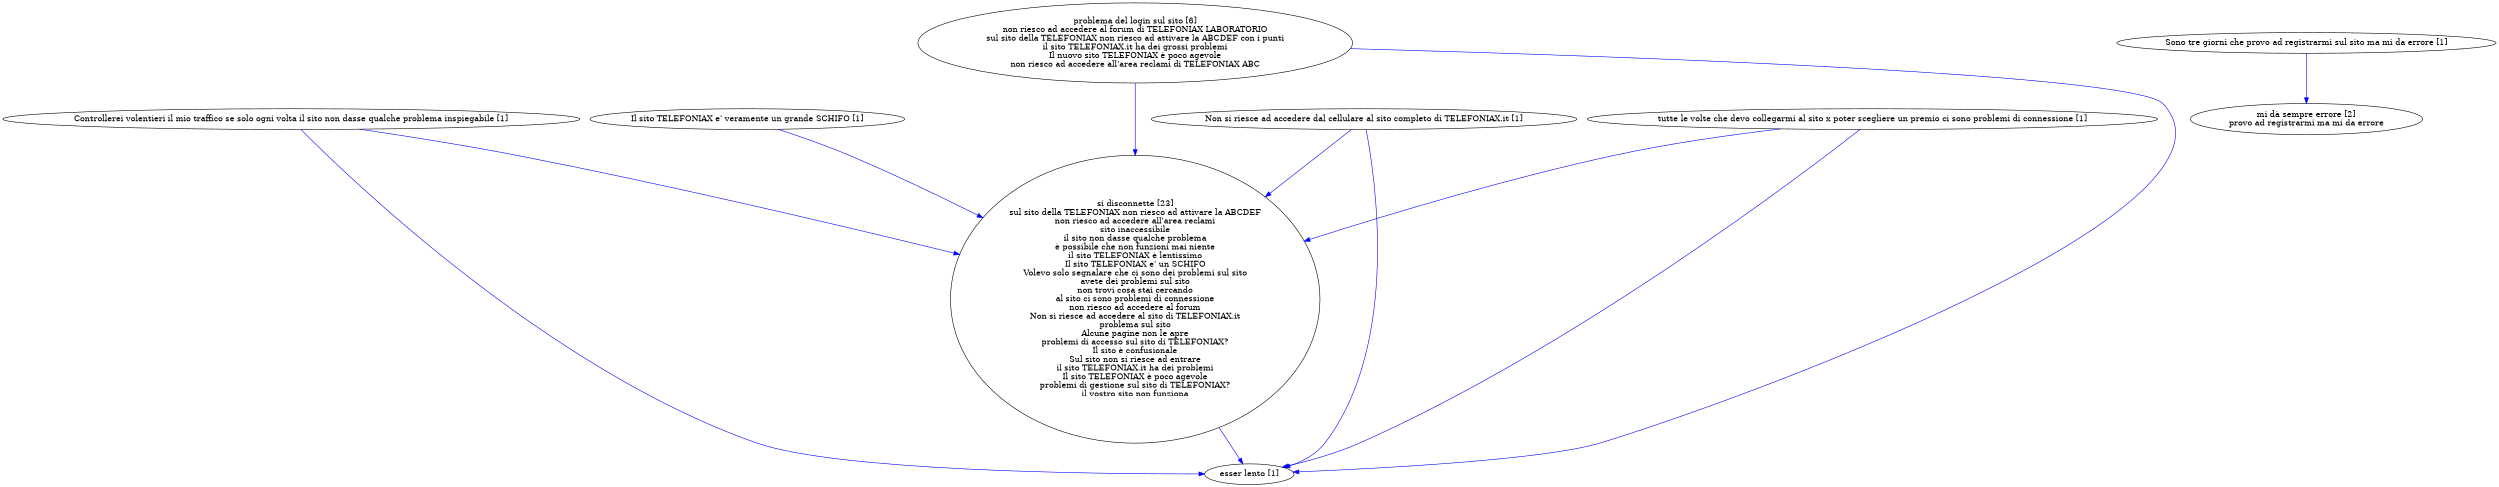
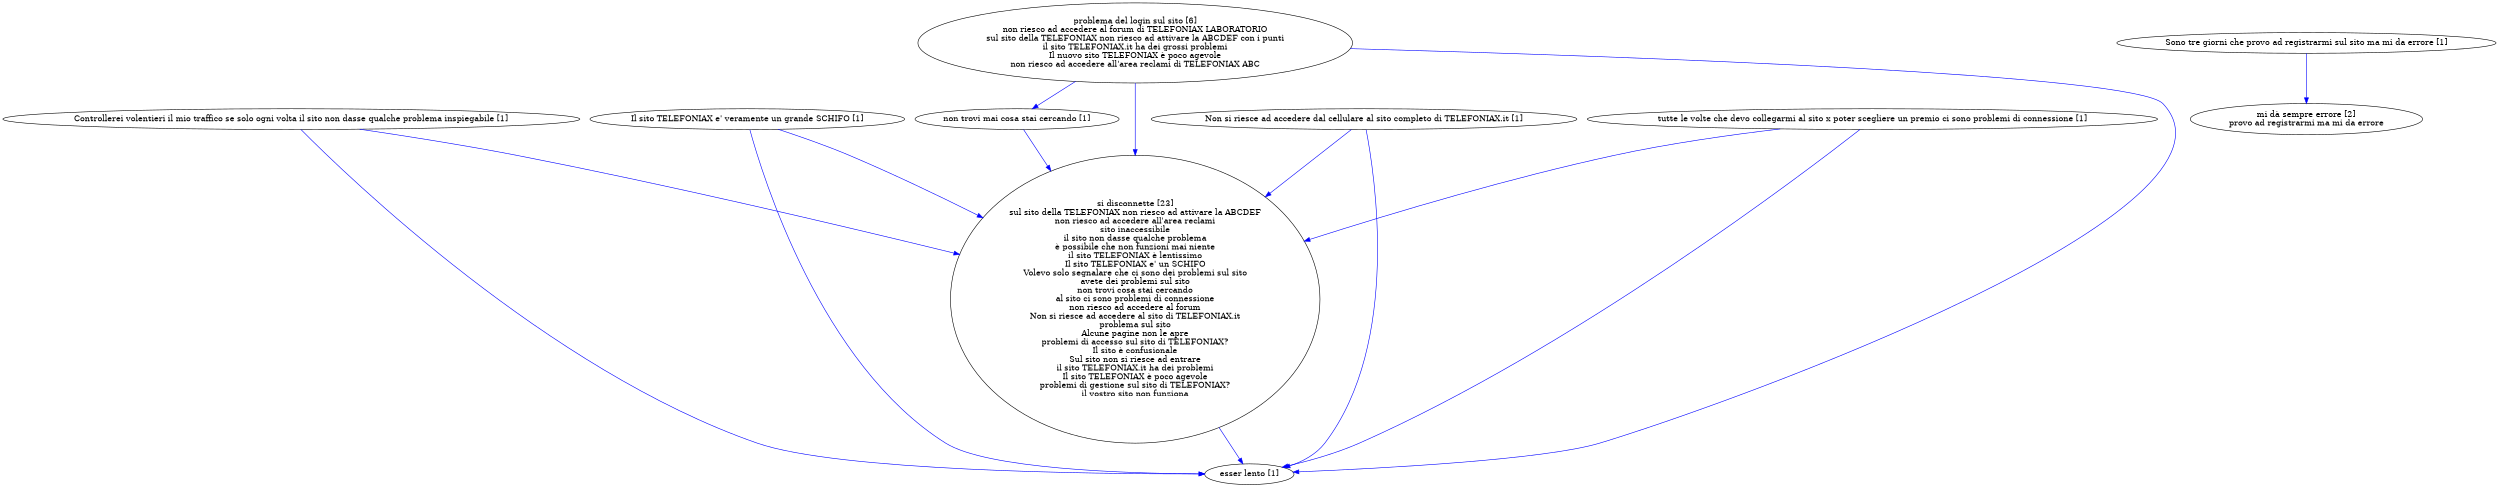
  digraph {
    edge [color=blue]
    "si disconnette [23]\nsul sito della TELEFONIAX non riesco ad attivare la ABCDEF\nnon riesco ad accedere all'area reclami\nsito inaccessibile\nil sito non dasse qualche problema\nè possibile che non funzioni mai niente\nil sito TELEFONIAX è lentissimo\nIl sito TELEFONIAX e' un SCHIFO\nVolevo solo segnalare che ci sono dei problemi sul sito\navete dei problemi sul sito\nnon trovi cosa stai cercando\nal sito ci sono problemi di connessione\nnon riesco ad accedere al forum\nNon si riesce ad accedere al sito di TELEFONIAX.it\nproblema sul sito\nAlcune pagine non le apre\nproblemi di accesso sul sito di TELEFONIAX?\nIl sito è confusionale\nSul sito non si riesce ad entrare\nil sito TELEFONIAX.it ha dei problemi\nIl sito TELEFONIAX è poco agevole\nproblemi di gestione sul sito di TELEFONIAX?\nil vostro sito non funziona"
    "esser lento [1]"
    "problema del login sul sito [6]\nnon riesco ad accedere al forum di TELEFONIAX LABORATORIO\nsul sito della TELEFONIAX non riesco ad attivare la ABCDEF con i punti\nil sito TELEFONIAX.it ha dei grossi problemi\nIl nuovo sito TELEFONIAX è poco agevole\nnon riesco ad accedere all'area reclami di TELEFONIAX ABC"
+   "non trovi mai cosa stai cercando [1]"
    "Controllerei volentieri il mio traffico se solo ogni volta il sito non dasse qualche problema inspiegabile [1]"
    "Il sito TELEFONIAX e' veramente un grande SCHIFO [1]"
    "Non si riesce ad accedere dal cellulare al sito completo di TELEFONIAX.it [1]"
    "Sono tre giorni che provo ad registrarmi sul sito ma mi da errore [1]"
    "mi dà sempre errore [2]\nprovo ad registrarmi ma mi da errore"
    "tutte le volte che devo collegarmi al sito x poter scegliere un premio ci sono problemi di connessione [1]"
    "si disconnette [23]\nsul sito della TELEFONIAX non riesco ad attivare la ABCDEF\nnon riesco ad accedere all'area reclami\nsito inaccessibile\nil sito non dasse qualche problema\nè possibile che non funzioni mai niente\nil sito TELEFONIAX è lentissimo\nIl sito TELEFONIAX e' un SCHIFO\nVolevo solo segnalare che ci sono dei problemi sul sito\navete dei problemi sul sito\nnon trovi cosa stai cercando\nal sito ci sono problemi di connessione\nnon riesco ad accedere al forum\nNon si riesce ad accedere al sito di TELEFONIAX.it\nproblema sul sito\nAlcune pagine non le apre\nproblemi di accesso sul sito di TELEFONIAX?\nIl sito è confusionale\nSul sito non si riesce ad entrare\nil sito TELEFONIAX.it ha dei problemi\nIl sito TELEFONIAX è poco agevole\nproblemi di gestione sul sito di TELEFONIAX?\nil vostro sito non funziona" -> "esser lento [1]"
    "problema del login sul sito [6]\nnon riesco ad accedere al forum di TELEFONIAX LABORATORIO\nsul sito della TELEFONIAX non riesco ad attivare la ABCDEF con i punti\nil sito TELEFONIAX.it ha dei grossi problemi\nIl nuovo sito TELEFONIAX è poco agevole\nnon riesco ad accedere all'area reclami di TELEFONIAX ABC" -> "si disconnette [23]\nsul sito della TELEFONIAX non riesco ad attivare la ABCDEF\nnon riesco ad accedere all'area reclami\nsito inaccessibile\nil sito non dasse qualche problema\nè possibile che non funzioni mai niente\nil sito TELEFONIAX è lentissimo\nIl sito TELEFONIAX e' un SCHIFO\nVolevo solo segnalare che ci sono dei problemi sul sito\navete dei problemi sul sito\nnon trovi cosa stai cercando\nal sito ci sono problemi di connessione\nnon riesco ad accedere al forum\nNon si riesce ad accedere al sito di TELEFONIAX.it\nproblema sul sito\nAlcune pagine non le apre\nproblemi di accesso sul sito di TELEFONIAX?\nIl sito è confusionale\nSul sito non si riesce ad entrare\nil sito TELEFONIAX.it ha dei problemi\nIl sito TELEFONIAX è poco agevole\nproblemi di gestione sul sito di TELEFONIAX?\nil vostro sito non funziona"
    "problema del login sul sito [6]\nnon riesco ad accedere al forum di TELEFONIAX LABORATORIO\nsul sito della TELEFONIAX non riesco ad attivare la ABCDEF con i punti\nil sito TELEFONIAX.it ha dei grossi problemi\nIl nuovo sito TELEFONIAX è poco agevole\nnon riesco ad accedere all'area reclami di TELEFONIAX ABC" -> "esser lento [1]"
+   "problema del login sul sito [6]\nnon riesco ad accedere al forum di TELEFONIAX LABORATORIO\nsul sito della TELEFONIAX non riesco ad attivare la ABCDEF con i punti\nil sito TELEFONIAX.it ha dei grossi problemi\nIl nuovo sito TELEFONIAX è poco agevole\nnon riesco ad accedere all'area reclami di TELEFONIAX ABC" -> "non trovi mai cosa stai cercando [1]"
+   "non trovi mai cosa stai cercando [1]" -> "si disconnette [23]\nsul sito della TELEFONIAX non riesco ad attivare la ABCDEF\nnon riesco ad accedere all'area reclami\nsito inaccessibile\nil sito non dasse qualche problema\nè possibile che non funzioni mai niente\nil sito TELEFONIAX è lentissimo\nIl sito TELEFONIAX e' un SCHIFO\nVolevo solo segnalare che ci sono dei problemi sul sito\navete dei problemi sul sito\nnon trovi cosa stai cercando\nal sito ci sono problemi di connessione\nnon riesco ad accedere al forum\nNon si riesce ad accedere al sito di TELEFONIAX.it\nproblema sul sito\nAlcune pagine non le apre\nproblemi di accesso sul sito di TELEFONIAX?\nIl sito è confusionale\nSul sito non si riesce ad entrare\nil sito TELEFONIAX.it ha dei problemi\nIl sito TELEFONIAX è poco agevole\nproblemi di gestione sul sito di TELEFONIAX?\nil vostro sito non funziona"
    "Controllerei volentieri il mio traffico se solo ogni volta il sito non dasse qualche problema inspiegabile [1]" -> "si disconnette [23]\nsul sito della TELEFONIAX non riesco ad attivare la ABCDEF\nnon riesco ad accedere all'area reclami\nsito inaccessibile\nil sito non dasse qualche problema\nè possibile che non funzioni mai niente\nil sito TELEFONIAX è lentissimo\nIl sito TELEFONIAX e' un SCHIFO\nVolevo solo segnalare che ci sono dei problemi sul sito\navete dei problemi sul sito\nnon trovi cosa stai cercando\nal sito ci sono problemi di connessione\nnon riesco ad accedere al forum\nNon si riesce ad accedere al sito di TELEFONIAX.it\nproblema sul sito\nAlcune pagine non le apre\nproblemi di accesso sul sito di TELEFONIAX?\nIl sito è confusionale\nSul sito non si riesce ad entrare\nil sito TELEFONIAX.it ha dei problemi\nIl sito TELEFONIAX è poco agevole\nproblemi di gestione sul sito di TELEFONIAX?\nil vostro sito non funziona"
    "Controllerei volentieri il mio traffico se solo ogni volta il sito non dasse qualche problema inspiegabile [1]" -> "esser lento [1]"
    "Il sito TELEFONIAX e' veramente un grande SCHIFO [1]" -> "si disconnette [23]\nsul sito della TELEFONIAX non riesco ad attivare la ABCDEF\nnon riesco ad accedere all'area reclami\nsito inaccessibile\nil sito non dasse qualche problema\nè possibile che non funzioni mai niente\nil sito TELEFONIAX è lentissimo\nIl sito TELEFONIAX e' un SCHIFO\nVolevo solo segnalare che ci sono dei problemi sul sito\navete dei problemi sul sito\nnon trovi cosa stai cercando\nal sito ci sono problemi di connessione\nnon riesco ad accedere al forum\nNon si riesce ad accedere al sito di TELEFONIAX.it\nproblema sul sito\nAlcune pagine non le apre\nproblemi di accesso sul sito di TELEFONIAX?\nIl sito è confusionale\nSul sito non si riesce ad entrare\nil sito TELEFONIAX.it ha dei problemi\nIl sito TELEFONIAX è poco agevole\nproblemi di gestione sul sito di TELEFONIAX?\nil vostro sito non funziona"
+   "Il sito TELEFONIAX e' veramente un grande SCHIFO [1]" -> "esser lento [1]"
    "Non si riesce ad accedere dal cellulare al sito completo di TELEFONIAX.it [1]" -> "si disconnette [23]\nsul sito della TELEFONIAX non riesco ad attivare la ABCDEF\nnon riesco ad accedere all'area reclami\nsito inaccessibile\nil sito non dasse qualche problema\nè possibile che non funzioni mai niente\nil sito TELEFONIAX è lentissimo\nIl sito TELEFONIAX e' un SCHIFO\nVolevo solo segnalare che ci sono dei problemi sul sito\navete dei problemi sul sito\nnon trovi cosa stai cercando\nal sito ci sono problemi di connessione\nnon riesco ad accedere al forum\nNon si riesce ad accedere al sito di TELEFONIAX.it\nproblema sul sito\nAlcune pagine non le apre\nproblemi di accesso sul sito di TELEFONIAX?\nIl sito è confusionale\nSul sito non si riesce ad entrare\nil sito TELEFONIAX.it ha dei problemi\nIl sito TELEFONIAX è poco agevole\nproblemi di gestione sul sito di TELEFONIAX?\nil vostro sito non funziona"
    "Non si riesce ad accedere dal cellulare al sito completo di TELEFONIAX.it [1]" -> "esser lento [1]"
    "Sono tre giorni che provo ad registrarmi sul sito ma mi da errore [1]" -> "mi dà sempre errore [2]\nprovo ad registrarmi ma mi da errore"
    "tutte le volte che devo collegarmi al sito x poter scegliere un premio ci sono problemi di connessione [1]" -> "si disconnette [23]\nsul sito della TELEFONIAX non riesco ad attivare la ABCDEF\nnon riesco ad accedere all'area reclami\nsito inaccessibile\nil sito non dasse qualche problema\nè possibile che non funzioni mai niente\nil sito TELEFONIAX è lentissimo\nIl sito TELEFONIAX e' un SCHIFO\nVolevo solo segnalare che ci sono dei problemi sul sito\navete dei problemi sul sito\nnon trovi cosa stai cercando\nal sito ci sono problemi di connessione\nnon riesco ad accedere al forum\nNon si riesce ad accedere al sito di TELEFONIAX.it\nproblema sul sito\nAlcune pagine non le apre\nproblemi di accesso sul sito di TELEFONIAX?\nIl sito è confusionale\nSul sito non si riesce ad entrare\nil sito TELEFONIAX.it ha dei problemi\nIl sito TELEFONIAX è poco agevole\nproblemi di gestione sul sito di TELEFONIAX?\nil vostro sito non funziona"
    "tutte le volte che devo collegarmi al sito x poter scegliere un premio ci sono problemi di connessione [1]" -> "esser lento [1]"
  }
